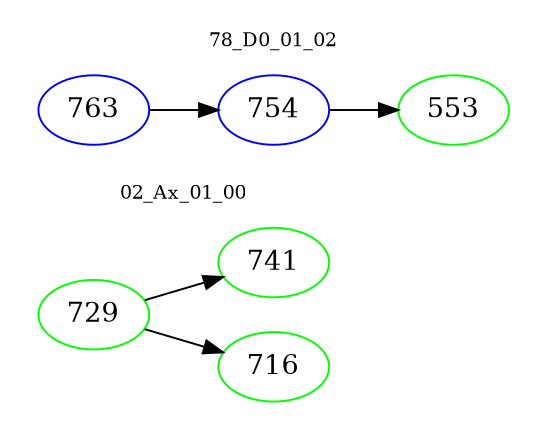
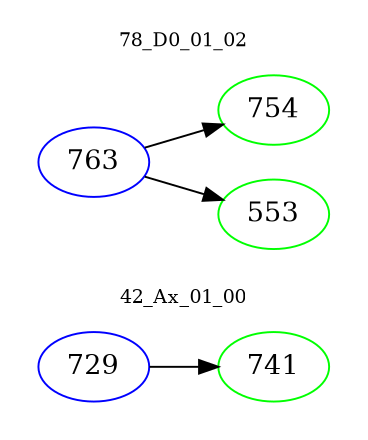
  digraph {
    rankdir=LR
    node [color=green]
    edge [color=black]
-   n1 [label=729]
-   n2 [label=716]
+   n1 [color=blue label=729]
    n3 [label=741]
    n4 [color=blue label=763]
    n5 [label=553]
-   n6 [color=blue label=754]
+   n6 [label=754]
    subgraph cluster_1 {
      color=white
      fontsize=10
-     label="02_Ax_01_00"
+     label="42_Ax_01_00"
      n1
-     n2
      n3
    }
    subgraph cluster_2 {
      color=white
      fontsize=10
      label="78_D0_01_02"
      n4
      n5
      n6
    }
-   n1 -> n2
    n1 -> n3
-   n6 -> n5
+   n4 -> n5
    n4 -> n6
  }
